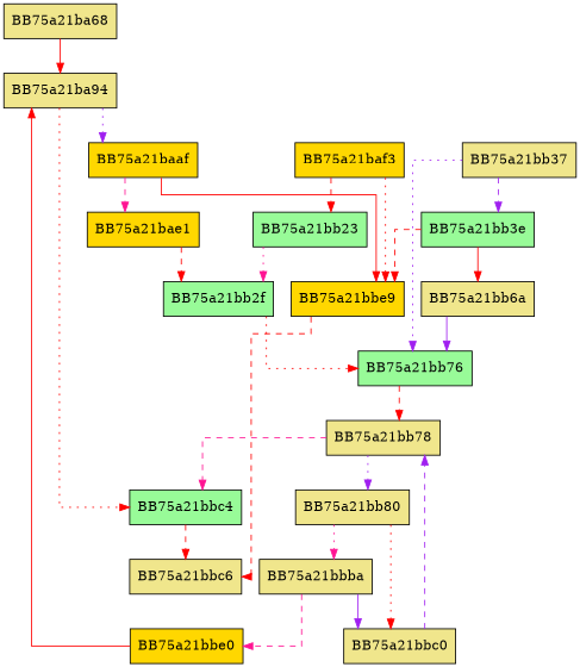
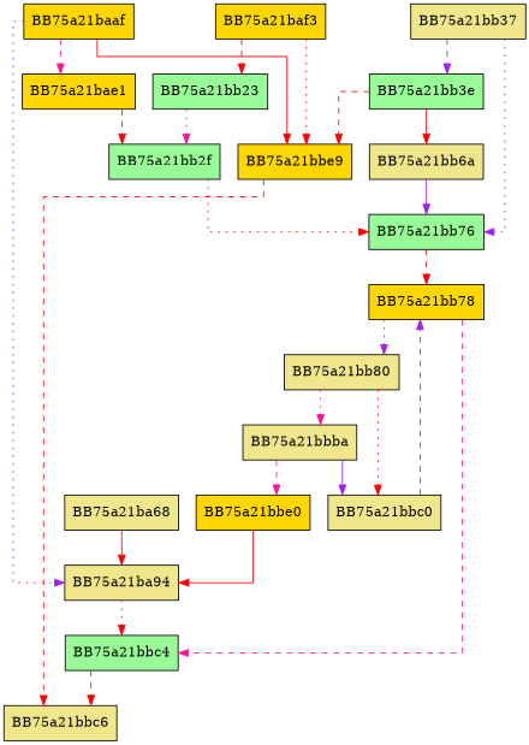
  digraph {
    splines=ortho
    node [fillcolor=khaki shape=box style=filled]
    edge [color=red style=dashed]
    BB75a21ba68
    BB75a21ba94
    BB75a21bbc4 [fillcolor=palegreen]
    BB75a21baaf [fillcolor=gold]
    BB75a21bbc6
    BB75a21bbe9 [fillcolor=gold]
    BB75a21bae1 [fillcolor=gold]
    BB75a21bb2f [fillcolor=palegreen]
    BB75a21bb76 [fillcolor=palegreen]
-   BB75a21bb78
+   BB75a21bb78 [fillcolor=gold]
    BB75a21bb37
    BB75a21bb3e [fillcolor=palegreen]
    BB75a21baf3 [fillcolor=gold]
    BB75a21bb23 [fillcolor=palegreen]
    BB75a21bb80
    BB75a21bb6a
    BB75a21bbc0
    BB75a21bbba
    BB75a21bbe0 [fillcolor=gold]
    BB75a21ba68 -> BB75a21ba94 [style=solid]
    BB75a21ba94 -> BB75a21bbc4 [style=dotted]
-   BB75a21ba94 -> BB75a21baaf [color=purple style=dotted]
+   BB75a21baaf -> BB75a21ba94 [color=purple style=dotted]
    BB75a21bbc4 -> BB75a21bbc6
    BB75a21baaf -> BB75a21bbe9 [style=solid]
    BB75a21baaf -> BB75a21bae1 [color=deeppink]
    BB75a21bbe9 -> BB75a21bbc6
    BB75a21bae1 -> BB75a21bb2f
    BB75a21bb2f -> BB75a21bb76 [style=dotted]
    BB75a21bb76 -> BB75a21bb78
    BB75a21bb78 -> BB75a21bbc4 [color=deeppink]
    BB75a21bb78 -> BB75a21bb80 [color=purple style=dotted]
    BB75a21bb37 -> BB75a21bb76 [color=purple style=dotted]
    BB75a21bb37 -> BB75a21bb3e [color=purple]
    BB75a21bb3e -> BB75a21bbe9
    BB75a21bb3e -> BB75a21bb6a [style=solid]
    BB75a21baf3 -> BB75a21bbe9 [style=dotted]
    BB75a21baf3 -> BB75a21bb23
    BB75a21bb23 -> BB75a21bb2f [color=deeppink style=dotted]
    BB75a21bb80 -> BB75a21bbc0 [style=dotted]
    BB75a21bb80 -> BB75a21bbba [color=deeppink style=dotted]
    BB75a21bb6a -> BB75a21bb76 [color=purple style=solid]
    BB75a21bbc0 -> BB75a21bb78 [color=purple]
    BB75a21bbba -> BB75a21bbc0 [color=purple style=solid]
    BB75a21bbba -> BB75a21bbe0 [color=deeppink]
    BB75a21bbe0 -> BB75a21ba94 [style=solid]
  }
